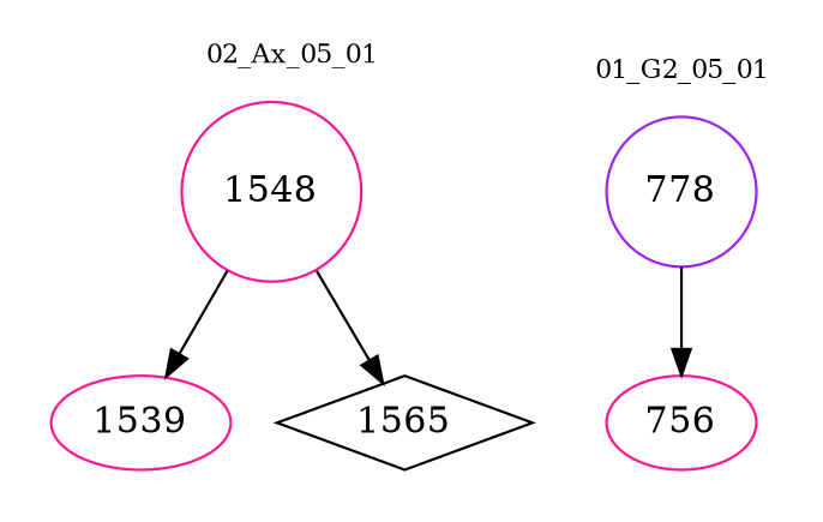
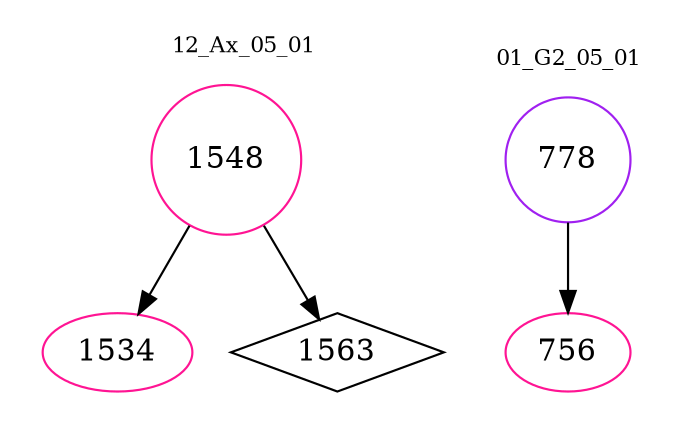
  digraph {
    node [color=deeppink shape=circle]
    edge [color=black]
    n1 [label=1548]
-   n2 [label=1539 shape=ellipse]
-   n3 [color=black label=1565 shape=diamond]
+   n2 [label=1534 shape=ellipse]
+   n3 [color=black label=1563 shape=diamond]
    n4 [color=purple label=778]
    n5 [label=756 shape=ellipse]
    subgraph cluster_1 {
      color=white
      fontsize=10
-     label="02_Ax_05_01"
+     label="12_Ax_05_01"
      n1
      n2
      n3
    }
    subgraph cluster_2 {
      color=white
      fontsize=10
      label="01_G2_05_01"
      n4
      n5
    }
    n1 -> n2
    n1 -> n3
    n4 -> n5
  }
